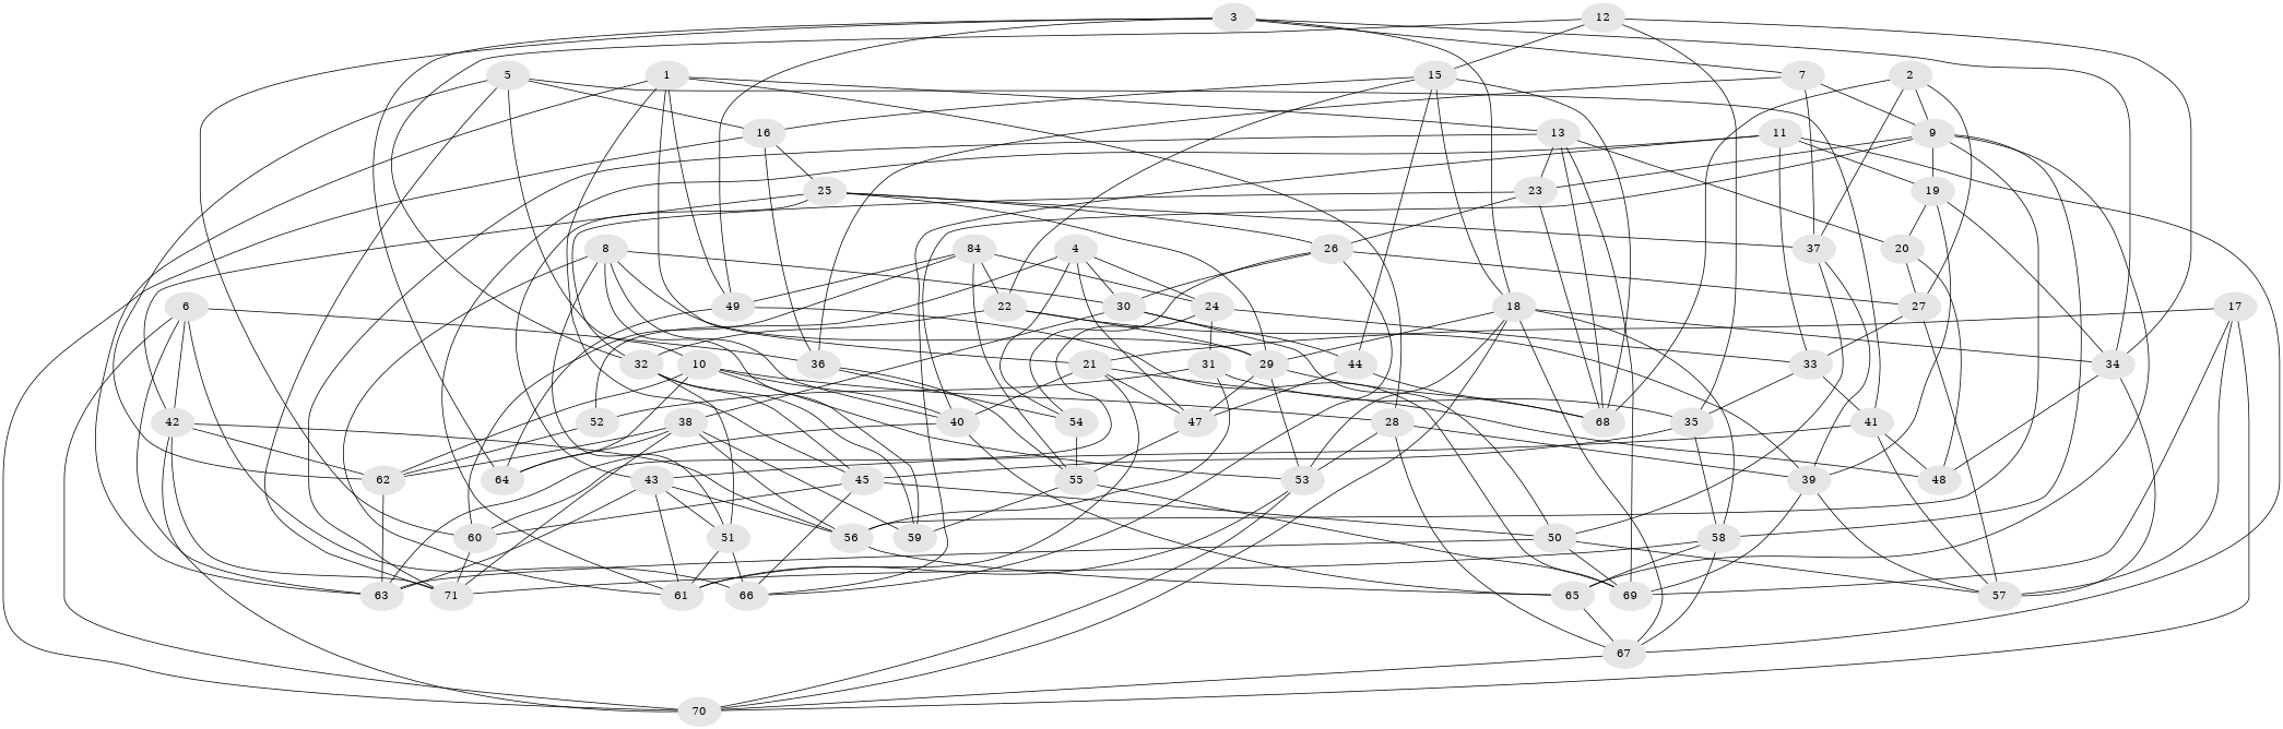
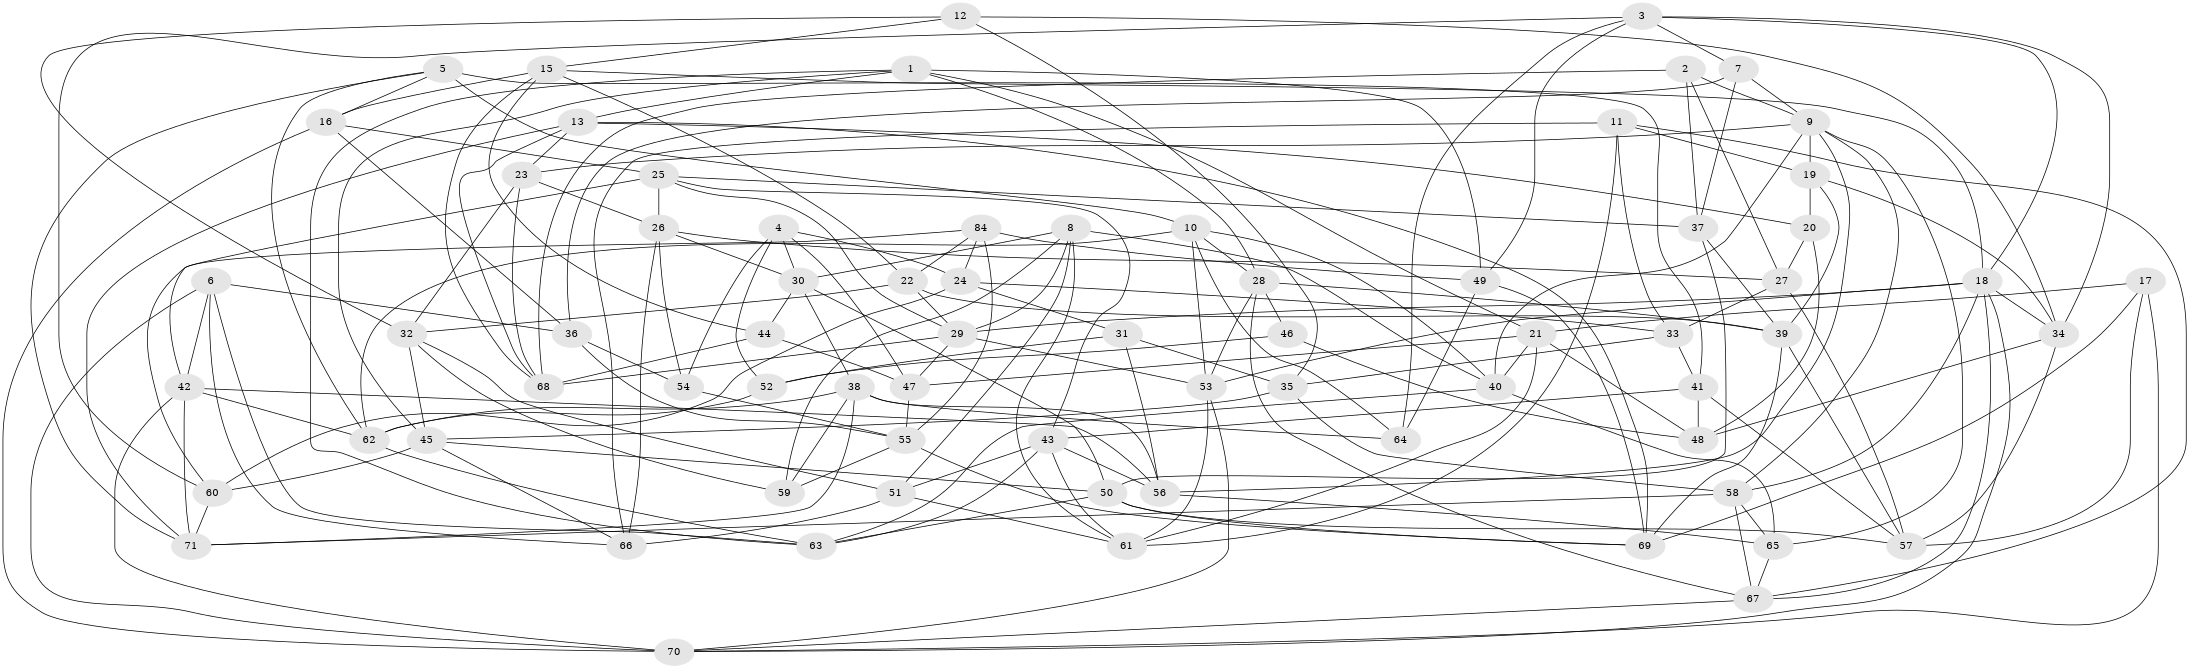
  graph {
    node [color=gray90 style=filled]
    edge [weight=1.0]
    1
    13
    21
    28
    45
    49
    63
    68
    71
    23
    20
    69
    47
    40
    61
    48
    53
    67
    39
+   46
    60
    66
    50
    64
    2
    9
    27
    37
    19
    56
    58
    65
    33
    57
    3
    7
    18
    34
    36
    70
    29
    4
    24
    30
    52
    54
    31
    44
    38
    55
    62
    5
    10
    16
    41
    25
    43
    6
    42
    8
    51
    59
    32
    26
    11
    35
    12
    15
    22
    n70 [label=84]
    17
    1 -- 13
    1 -- 21
    1 -- 28
    1 -- 45
    1 -- 49
    1 -- 63
    13 -- 68
    13 -- 71
    13 -- 23
    13 -- 20
    13 -- 69
    21 -- 47
    21 -- 40
    21 -- 61
    21 -- 48
    28 -- 53
    28 -- 67
    28 -- 39
+   28 -- 46
    45 -- 60
    45 -- 66
    45 -- 50
    49 -- 69
    49 -- 64
    23 -- 68
    23 -- 32 [weight=2.0]
    23 -- 26
    20 -- 48
    20 -- 27
    47 -- 55
    40 -- 63
    40 -- 65
    53 -- 61
    53 -- 70
    67 -- 70
    39 -- 69
    39 -- 57
+   46 -- 48 [weight=2.0]
+   46 -- 52
    60 -- 71
    50 -- 63
    50 -- 69
    50 -- 57
    2 -- 68
    2 -- 9 [weight=2.0]
    2 -- 27
    2 -- 37 [weight=2.0]
    9 -- 23
    9 -- 40
    9 -- 19
    9 -- 56
    9 -- 58
    9 -- 65 [weight=2.0]
    27 -- 33 [weight=2.0]
    27 -- 57
    37 -- 39
    37 -- 50
    19 -- 20
    19 -- 39
    19 -- 34
    56 -- 65
    58 -- 71
    58 -- 67
    58 -- 65
    65 -- 67
    33 -- 41
    33 -- 35
    3 -- 49
    3 -- 60
    3 -- 64
    3 -- 7
    3 -- 18
    3 -- 34
    7 -- 9
    7 -- 37
    7 -- 36
    18 -- 53
    18 -- 67
    18 -- 58
    18 -- 34
    18 -- 70
    18 -- 29
    34 -- 48
    34 -- 57
    36 -- 54
    36 -- 55
    29 -- 68
    29 -- 47 [weight=2.0]
    29 -- 53
    4 -- 47
    4 -- 24
    4 -- 30
    4 -- 52 [weight=2.0]
    4 -- 54
    24 -- 60 [weight=2.0]
    24 -- 33
    24 -- 31
    30 -- 50
    30 -- 44
    30 -- 38
    52 -- 62
    54 -- 55
    31 -- 56
    31 -- 52 [weight=2.0]
    31 -- 35 [weight=2.0]
    44 -- 68
    44 -- 47
    38 -- 71
    38 -- 64
    38 -- 56
    38 -- 62
    38 -- 59
    55 -- 69
    55 -- 59
    62 -- 63
    5 -- 71
    5 -- 62
    5 -- 10
    5 -- 16
    5 -- 41 [weight=2.0]
    10 -- 28
    10 -- 40
    10 -- 53
    10 -- 64
    10 -- 62
    16 -- 36
    16 -- 70 [weight=2.0]
    16 -- 25
    41 -- 48
    41 -- 57
    41 -- 43
    25 -- 37
    25 -- 29
    25 -- 43
    25 -- 42
    25 -- 26
    43 -- 63
    43 -- 61
    43 -- 56
    43 -- 51
    6 -- 63
    6 -- 66
    6 -- 36 [weight=2.0]
    6 -- 70
    6 -- 42
    42 -- 71
    42 -- 56
    42 -- 70
    42 -- 62
    8 -- 40
    8 -- 61
    8 -- 29
    8 -- 30
    8 -- 51
    8 -- 59
    51 -- 61
    51 -- 66 [weight=2.0]
    32 -- 45
    32 -- 51
    32 -- 59
    26 -- 66
    26 -- 27
    26 -- 30
    26 -- 54
    11 -- 61
    11 -- 67
    11 -- 66
    11 -- 19 [weight=2.0]
    11 -- 33
    35 -- 45
    35 -- 58
    12 -- 34
    12 -- 32
    12 -- 35
    12 -- 15
    15 -- 68
    15 -- 18
    15 -- 44
    15 -- 16
    15 -- 22
    22 -- 39
    22 -- 29
    22 -- 32 [weight=2.0]
    n70 -- 49 [weight=2.0]
    n70 -- 60
    n70 -- 24
    n70 -- 55
    n70 -- 22
    17 -- 21
    17 -- 69
    17 -- 57
    17 -- 70
  }
